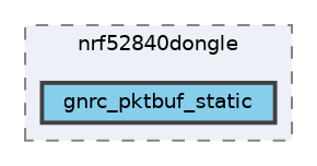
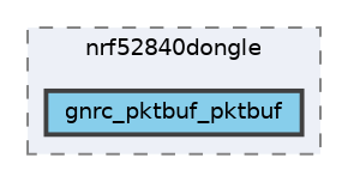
  digraph {
    compound=true
    rankdir=LR
-   n1 [color=grey25 fillcolor=skyblue fontname=Helvetica fontsize=10 height=0.2 label=gnrc_pktbuf_static shape=box style="filled,bold" width=0.4]
+   n1 [color=grey25 fillcolor=skyblue fontname=Helvetica fontsize=10 height=0.2 label=gnrc_pktbuf_pktbuf shape=box style="filled,bold" width=0.4]
    subgraph cluster_1 {
      bgcolor="#edf0f7"
      fontname=Helvetica
      fontsize=10
      label=nrf52840dongle
      pencolor=grey50
      style="filled,dashed"
      n1
    }
  }
